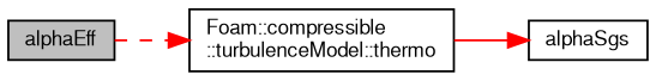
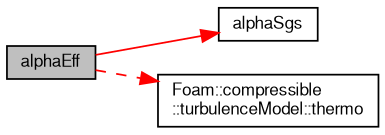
  digraph {
    rankdir=LR
    node [color=black fontname=FreeSans fontsize=10 shape=record]
    edge [color=red fontname=FreeSans fontsize=10 labelfontname=FreeSans labelfontsize=10]
    n1 [fillcolor=grey75 fontcolor=black height=0.2 label=alphaEff style=filled width=0.4]
    n2 [height=0.2 label=alphaSgs width=0.4]
    n3 [height=0.2 label="Foam::compressible\l::turbulenceModel::thermo" width=0.4]
-   n3 -> n2 [style=solid]
+   n1 -> n2 [style=solid]
    n1 -> n3 [style=dashed]
  }
